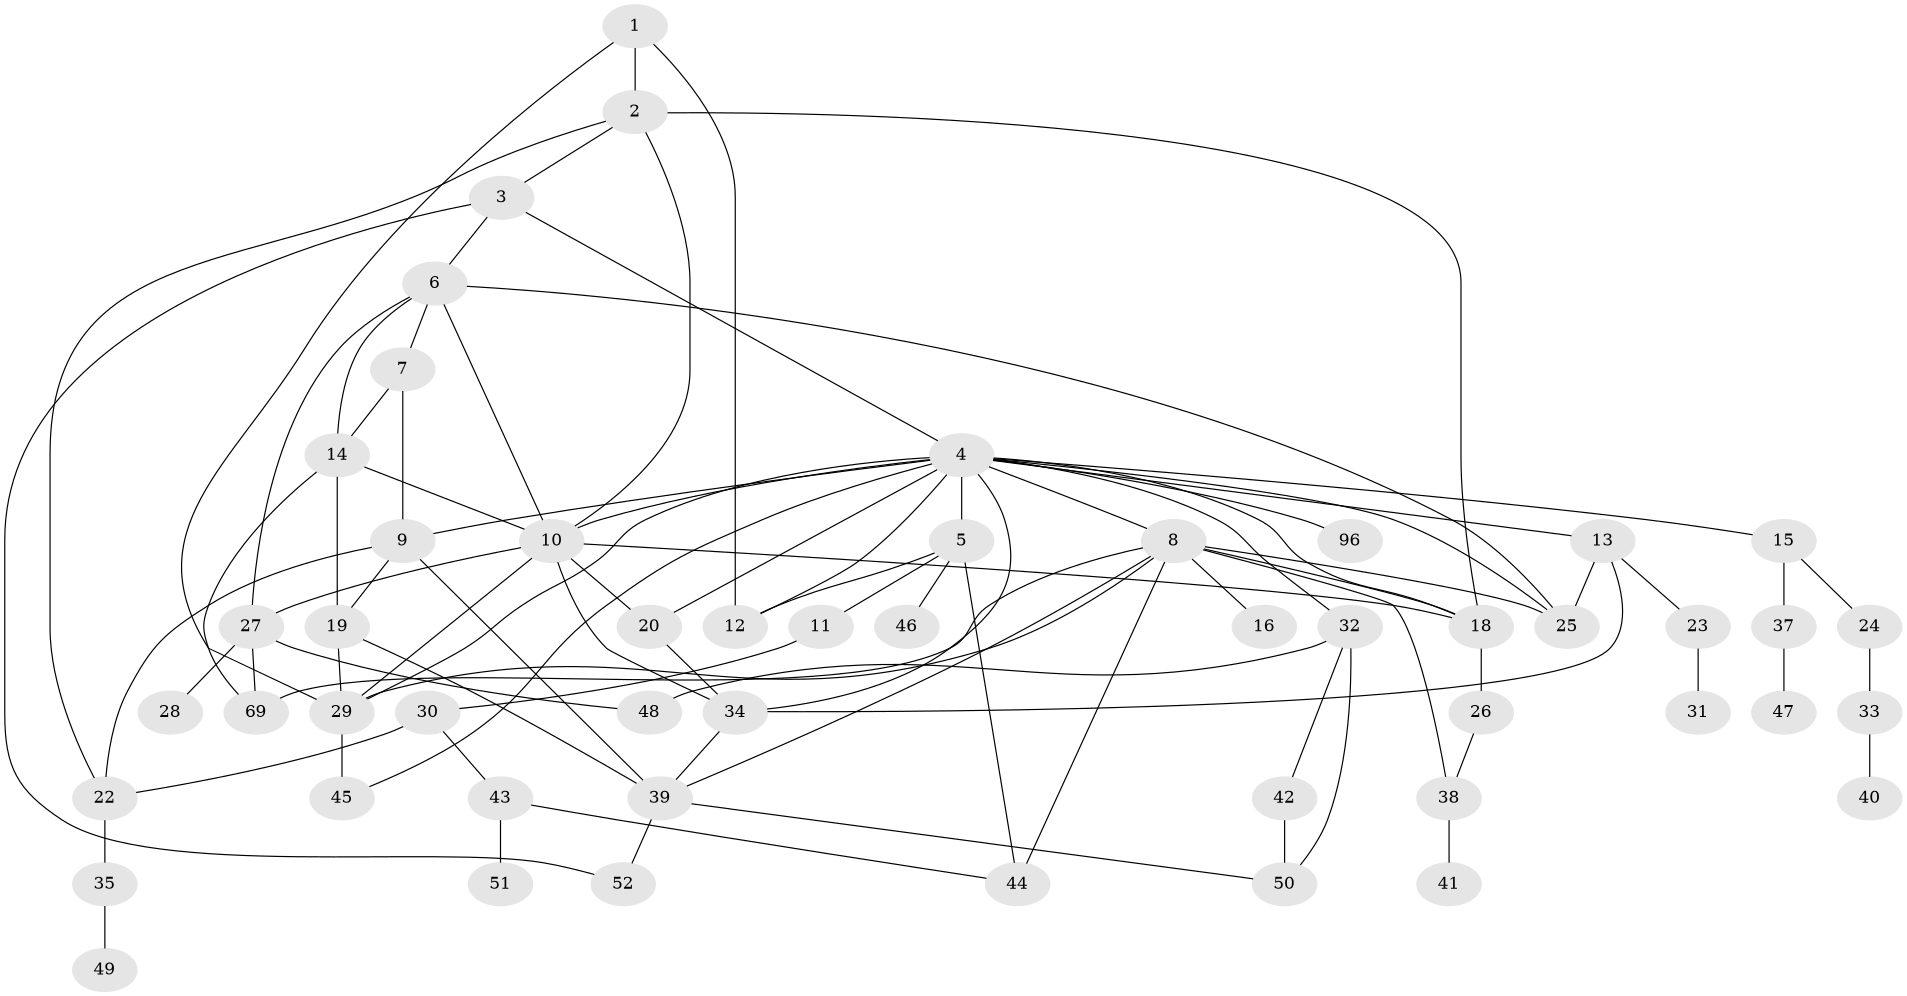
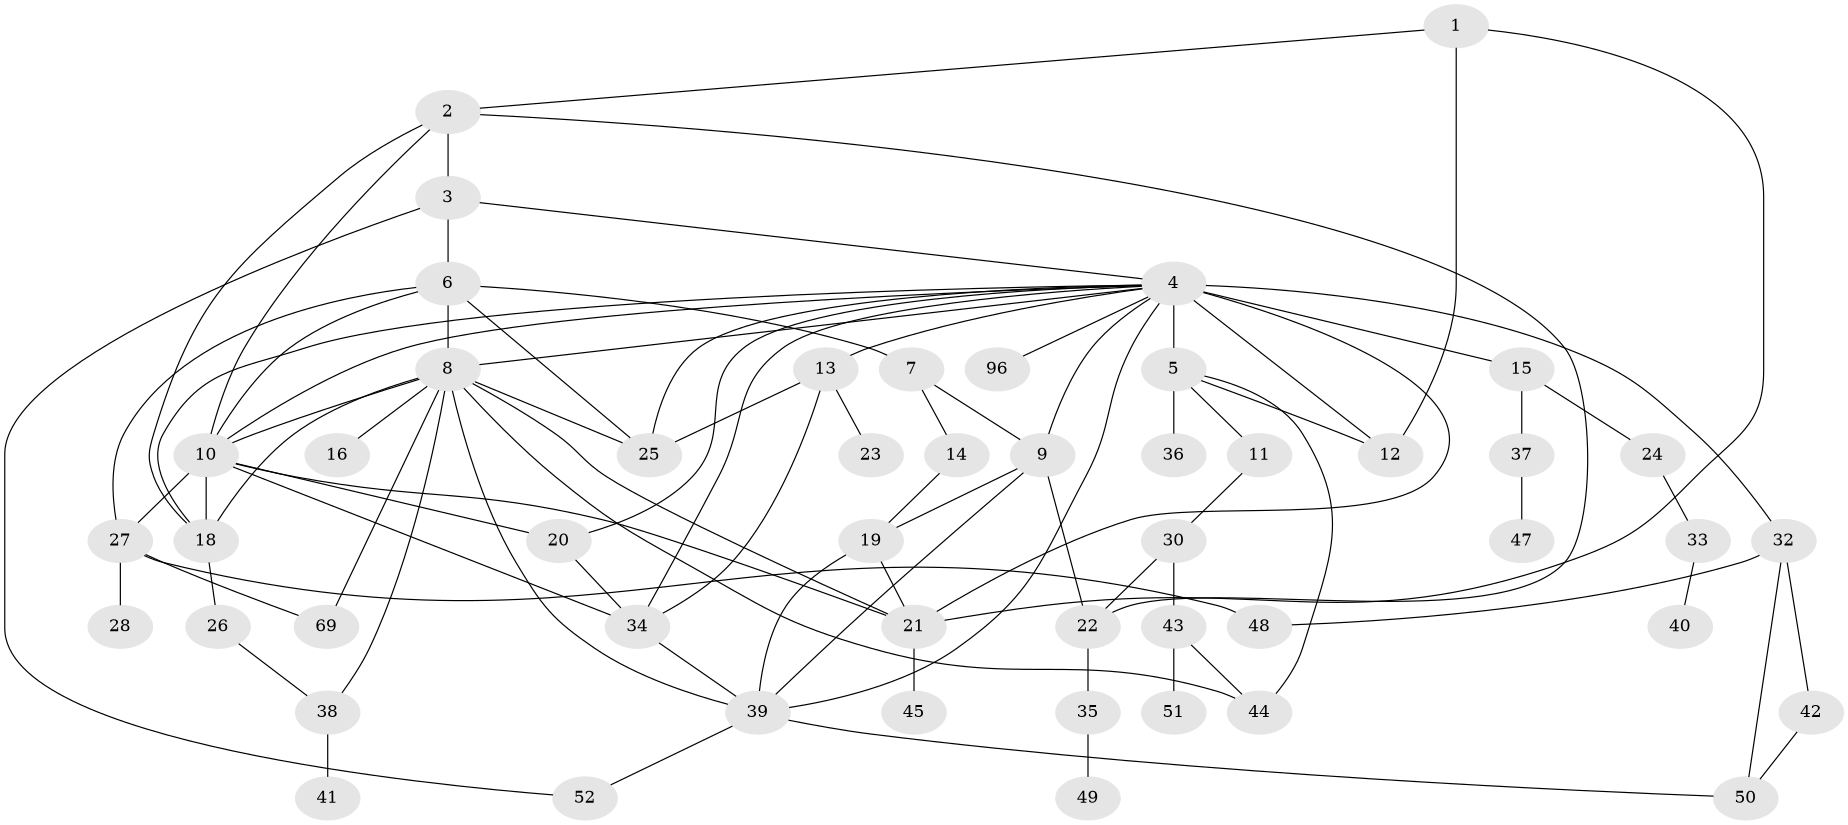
  graph {
    node [color=gray90 style=filled]
    edge [weight=1.0]
    1
    2
    12
-   21 [label=29]
+   21
    3
    10
    18
    22
    45
    4
    6
    52
    20
    34
    27
    26
    35
    5
    8
    9
    13
    15
    25
    32
    39
    n26 [label=96]
    7
    11
-   36 [label=46]
+   36
    44
    16
    n32 [label=69]
    38
    19
    23
    14
    24
    37
    48
    42
    50
    30
    28
    41
    43
-   31
    33
    47
    49
    40
    51
    1 -- 2
    1 -- 12
    1 -- 21
    2 -- 3
    2 -- 10
    2 -- 18
    2 -- 22
    21 -- 45 [weight=2.0]
    3 -- 4
    3 -- 6
    3 -- 52
    10 -- 21
    10 -- 18 [weight=6.0]
    10 -- 20
    10 -- 34
    10 -- 27
    18 -- 26
    22 -- 35
    4 -- 12
    4 -- 21
    4 -- 10
    4 -- 18 [weight=2.0]
    4 -- 20
    4 -- 34
    4 -- 5 [weight=10.0]
    4 -- 8
    4 -- 9
    4 -- 13
    4 -- 15
    4 -- 25
    4 -- 32
-   4 -- 45
+   4 -- 39
    4 -- n26
    6 -- 10
    6 -- 27
-   6 -- 14
+   6 -- 8
    6 -- 25
    6 -- 7
    20 -- 34 [weight=2.0]
    34 -- 39
    27 -- n32
    27 -- 48
    27 -- 28
    26 -- 38
    35 -- 49
    5 -- 12
    5 -- 11
    5 -- 36
    5 -- 44
    8 -- 21
-   14 -- 10
+   8 -- 10
    8 -- 18 [weight=2.0]
    8 -- 25
    8 -- 39
    8 -- 44
    8 -- 16
    8 -- n32
    8 -- 38
    9 -- 22
    9 -- 39
    9 -- 19
    13 -- 34
    13 -- 25
    13 -- 23
    15 -- 24
    15 -- 37
    32 -- 48
    32 -- 42
    32 -- 50
    39 -- 52
    39 -- 50
    7 -- 9 [weight=2.0]
    7 -- 14
    11 -- 30
    38 -- 41
    19 -- 21
    19 -- 39
-   23 -- 31
-   14 -- n32
    14 -- 19
    24 -- 33
    37 -- 47
    42 -- 50
    30 -- 22
    30 -- 43
    43 -- 44
    43 -- 51
    33 -- 40
  }
